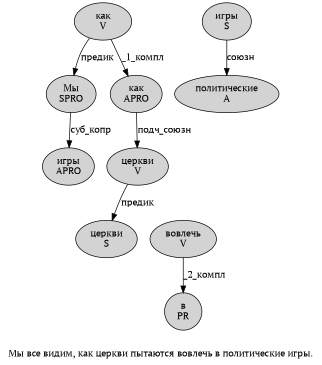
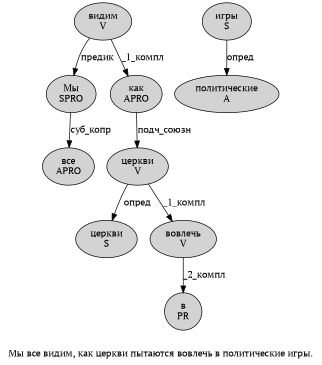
  digraph {
    fontname="PT Serif"
    label="Мы все видим, как церкви пытаются вовлечь в политические игры."
    node [fillcolor=lightgray fontname="PT Serif" penwidth=1 shape=ellipse style=filled]
    edge [fontname="PT Serif"]
    n1 [label="Мы\nSPRO"]
-   n2 [label="игры\nAPRO"]
-   n3 [label="как\nV"]
+   n2 [label="все\nAPRO"]
+   n3 [label="видим\nV"]
    n4 [label="как\nAPRO"]
    n5 [label="церкви\nV"]
    n6 [label="церкви\nS"]
    n7 [label="вовлечь\nV"]
    n8 [label="в\nPR"]
    n9 [label="игры\nS"]
    n10 [label="политические\nA"]
    n1 -> n2 [label="суб_копр"]
    n3 -> n1 [label="предик"]
    n3 -> n4 [label="_1_компл"]
    n4 -> n5 [label="подч_союзн"]
-   n5 -> n6 [label="предик"]
+   n5 -> n6 [label="опред"]
+   n5 -> n7 [label="_1_компл"]
    n7 -> n8 [label="_2_компл"]
-   n9 -> n10 [label="союзн"]
+   n9 -> n10 [label="опред"]
  }
